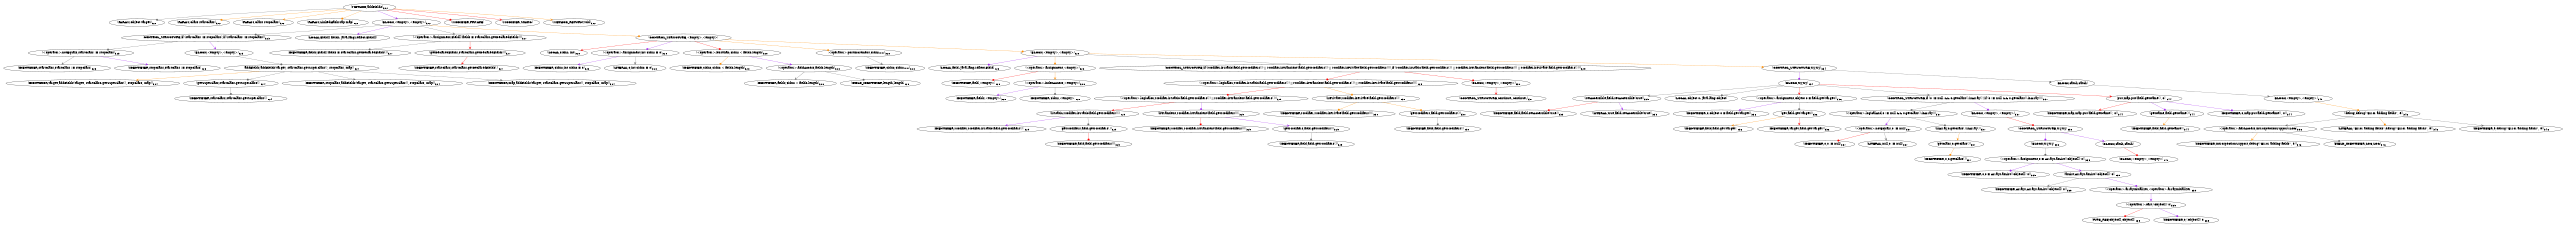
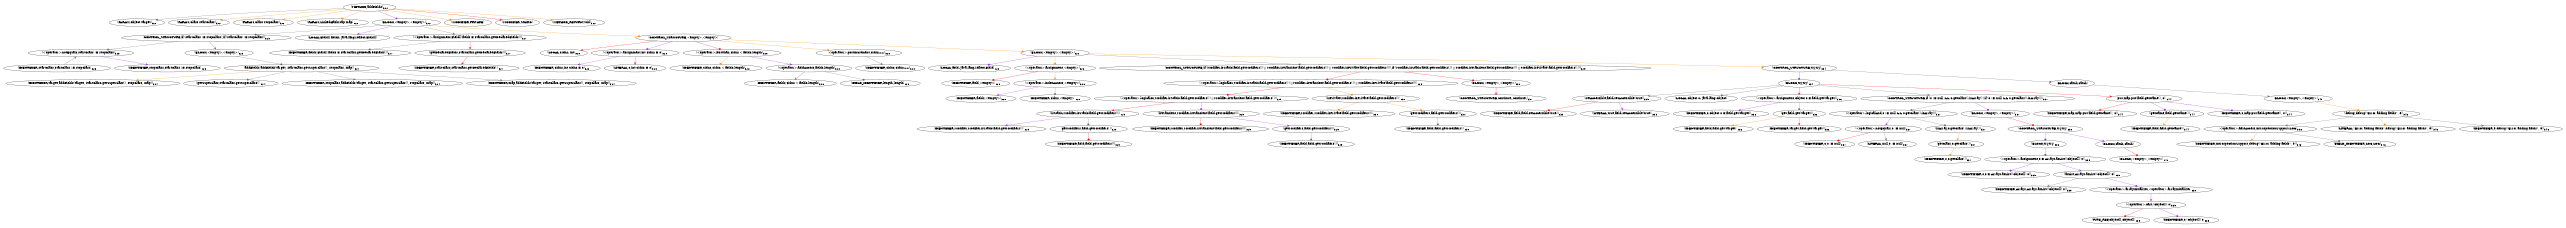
  digraph {
    fontname="DejaVu Serif"
    node [fontname="DejaVu Serif"]
    edge [arrowhead=dot color=gray40 fontname="DejaVu Serif"]
    n1 [label=<(METHOD,addFields)<SUB>322</SUB>>]
    n2 [label=<(PARAM,Object target)<SUB>322</SUB>>]
    n3 [label=<(PARAM,Class startClass)<SUB>322</SUB>>]
    n4 [label=<(PARAM,Class stopClass)<SUB>322</SUB>>]
    n5 [label=<(PARAM,LinkedHashMap map)<SUB>322</SUB>>]
    n6 [label=<(BLOCK,&lt;empty&gt;,&lt;empty&gt;)<SUB>322</SUB>>]
    n7 [label=<(MODIFIER,PRIVATE)>]
    n8 [label=<(MODIFIER,STATIC)>]
    n9 [label=<(METHOD_RETURN,void)<SUB>322</SUB>>]
    n10 [label=<(CONTROL_STRUCTURE,if (startClass != stopClass),if (startClass != stopClass))<SUB>323</SUB>>]
    n11 [label=<(LOCAL,Field[] fields: java.lang.reflect.Field[])>]
    n12 [label=<(&lt;operator&gt;.assignment,Field[] fields = startClass.getDeclaredFields())<SUB>327</SUB>>]
    n13 [label=<(CONTROL_STRUCTURE,&lt;empty&gt;,&lt;empty&gt;)>]
    n14 [label=<(&lt;operator&gt;.notEquals,startClass != stopClass)<SUB>323</SUB>>]
    n15 [label=<(BLOCK,&lt;empty&gt;,&lt;empty&gt;)<SUB>323</SUB>>]
    n16 [label=<(IDENTIFIER,fields,Field[] fields = startClass.getDeclaredFields())<SUB>327</SUB>>]
    n17 [label=<(getDeclaredFields,startClass.getDeclaredFields())<SUB>327</SUB>>]
    n18 [label=<(LOCAL,$idx2: int)<SUB>328</SUB>>]
    n19 [label=<(&lt;operator&gt;.assignment,int $idx2 = 0)<SUB>328</SUB>>]
    n20 [label=<(&lt;operator&gt;.lessThan,$idx2 &lt; fields.length)<SUB>328</SUB>>]
    n21 [label=<(&lt;operator&gt;.postIncrement,$idx2++)<SUB>328</SUB>>]
    n22 [label=<(BLOCK,&lt;empty&gt;,&lt;empty&gt;)<SUB>328</SUB>>]
    n23 [label=<(IDENTIFIER,startClass,startClass != stopClass)<SUB>323</SUB>>]
    n24 [label=<(IDENTIFIER,stopClass,startClass != stopClass)<SUB>323</SUB>>]
    n25 [label=<(addFields,addFields(target, startClass.getSuperclass(), stopClass, map))<SUB>324</SUB>>]
    n26 [label=<(IDENTIFIER,target,addFields(target, startClass.getSuperclass(), stopClass, map))<SUB>324</SUB>>]
    n27 [label=<(getSuperclass,startClass.getSuperclass())<SUB>324</SUB>>]
    n28 [label=<(IDENTIFIER,stopClass,addFields(target, startClass.getSuperclass(), stopClass, map))<SUB>324</SUB>>]
    n29 [label=<(IDENTIFIER,map,addFields(target, startClass.getSuperclass(), stopClass, map))<SUB>324</SUB>>]
-   n30 [label=<(IDENTIFIER,startClass,startClass.getSuperclass())<SUB>324</SUB>>]
    n31 [label=<(IDENTIFIER,startClass,startClass.getDeclaredFields())<SUB>327</SUB>>]
    n32 [label=<(IDENTIFIER,$idx2,int $idx2 = 0)<SUB>328</SUB>>]
    n33 [label=<(LITERAL,0,int $idx2 = 0)<SUB>328</SUB>>]
    n34 [label=<(IDENTIFIER,$idx2,$idx2 &lt; fields.length)<SUB>328</SUB>>]
    n35 [label=<(&lt;operator&gt;.fieldAccess,fields.length)<SUB>328</SUB>>]
    n36 [label=<(IDENTIFIER,$idx2,$idx2++)<SUB>328</SUB>>]
    n37 [label=<(LOCAL,field: java.lang.reflect.Field)<SUB>328</SUB>>]
    n38 [label=<(&lt;operator&gt;.assignment,&lt;empty&gt;)<SUB>328</SUB>>]
    n39 [label=<(CONTROL_STRUCTURE,if (Modifier.isStatic(field.getModifiers()) || Modifier.isTransient(field.getModifiers()) || Modifier.isPrivate(field.getModifiers())),if (Modifier.isStatic(field.getModifiers()) || Modifier.isTransient(field.getModifiers()) || Modifier.isPrivate(field.getModifiers())))<SUB>329</SUB>>]
    n40 [label=<(CONTROL_STRUCTURE,try,try)<SUB>334</SUB>>]
    n41 [label=<(IDENTIFIER,fields,$idx2 &lt; fields.length)<SUB>328</SUB>>]
    n42 [label=<(FIELD_IDENTIFIER,length,length)<SUB>328</SUB>>]
    n43 [label=<(IDENTIFIER,field,&lt;empty&gt;)<SUB>328</SUB>>]
    n44 [label=<(&lt;operator&gt;.indexAccess,&lt;empty&gt;)<SUB>328</SUB>>]
    n45 [label=<(&lt;operator&gt;.logicalOr,Modifier.isStatic(field.getModifiers()) || Modifier.isTransient(field.getModifiers()) || Modifier.isPrivate(field.getModifiers()))<SUB>329</SUB>>]
    n46 [label=<(BLOCK,&lt;empty&gt;,&lt;empty&gt;)<SUB>330</SUB>>]
    n47 [label=<(BLOCK,try,try)<SUB>334</SUB>>]
    n48 [label=<(BLOCK,catch,catch)>]
    n49 [label=<(IDENTIFIER,fields,&lt;empty&gt;)<SUB>328</SUB>>]
    n50 [label=<(IDENTIFIER,$idx2,&lt;empty&gt;)<SUB>328</SUB>>]
    n51 [label=<(&lt;operator&gt;.logicalOr,Modifier.isStatic(field.getModifiers()) || Modifier.isTransient(field.getModifiers()))<SUB>329</SUB>>]
    n52 [label=<(isPrivate,Modifier.isPrivate(field.getModifiers()))<SUB>330</SUB>>]
    n53 [label=<(CONTROL_STRUCTURE,continue;,continue;)<SUB>331</SUB>>]
    n54 [label=<(isStatic,Modifier.isStatic(field.getModifiers()))<SUB>329</SUB>>]
    n55 [label=<(isTransient,Modifier.isTransient(field.getModifiers()))<SUB>329</SUB>>]
    n56 [label=<(IDENTIFIER,Modifier,Modifier.isPrivate(field.getModifiers()))<SUB>330</SUB>>]
    n57 [label=<(getModifiers,field.getModifiers())<SUB>330</SUB>>]
    n58 [label=<(IDENTIFIER,Modifier,Modifier.isStatic(field.getModifiers()))<SUB>329</SUB>>]
    n59 [label=<(getModifiers,field.getModifiers())<SUB>329</SUB>>]
    n60 [label=<(IDENTIFIER,Modifier,Modifier.isTransient(field.getModifiers()))<SUB>329</SUB>>]
    n61 [label=<(getModifiers,field.getModifiers())<SUB>329</SUB>>]
    n62 [label=<(IDENTIFIER,field,field.getModifiers())<SUB>329</SUB>>]
    n63 [label=<(IDENTIFIER,field,field.getModifiers())<SUB>329</SUB>>]
    n64 [label=<(IDENTIFIER,field,field.getModifiers())<SUB>330</SUB>>]
    n65 [label=<(setAccessible,field.setAccessible(true))<SUB>335</SUB>>]
    n66 [label=<(LOCAL,Object o: java.lang.Object)>]
    n67 [label=<(&lt;operator&gt;.assignment,Object o = field.get(target))<SUB>336</SUB>>]
    n68 [label=<(CONTROL_STRUCTURE,if (o != null &amp;&amp; o.getClass().isArray()),if (o != null &amp;&amp; o.getClass().isArray()))<SUB>337</SUB>>]
    n69 [label=<(put,map.put(field.getName(), o))<SUB>344</SUB>>]
    n70 [label=<(BLOCK,&lt;empty&gt;,&lt;empty&gt;)<SUB>345</SUB>>]
    n71 [label=<(IDENTIFIER,field,field.setAccessible(true))<SUB>335</SUB>>]
    n72 [label=<(LITERAL,true,field.setAccessible(true))<SUB>335</SUB>>]
    n73 [label=<(IDENTIFIER,o,Object o = field.get(target))<SUB>336</SUB>>]
    n74 [label=<(get,field.get(target))<SUB>336</SUB>>]
    n75 [label=<(&lt;operator&gt;.logicalAnd,o != null &amp;&amp; o.getClass().isArray())<SUB>337</SUB>>]
    n76 [label=<(BLOCK,&lt;empty&gt;,&lt;empty&gt;)<SUB>337</SUB>>]
    n77 [label=<(IDENTIFIER,map,map.put(field.getName(), o))<SUB>344</SUB>>]
    n78 [label=<(getName,field.getName())<SUB>344</SUB>>]
    n79 [label=<(IDENTIFIER,o,map.put(field.getName(), o))<SUB>344</SUB>>]
    n80 [label=<(IDENTIFIER,field,field.get(target))<SUB>336</SUB>>]
    n81 [label=<(IDENTIFIER,target,field.get(target))<SUB>336</SUB>>]
    n82 [label=<(&lt;operator&gt;.notEquals,o != null)<SUB>337</SUB>>]
    n83 [label=<(isArray,o.getClass().isArray())<SUB>337</SUB>>]
    n84 [label=<(CONTROL_STRUCTURE,try,try)<SUB>338</SUB>>]
    n85 [label=<(IDENTIFIER,o,o != null)<SUB>337</SUB>>]
    n86 [label=<(LITERAL,null,o != null)<SUB>337</SUB>>]
    n87 [label=<(getClass,o.getClass())<SUB>337</SUB>>]
    n88 [label=<(IDENTIFIER,o,o.getClass())<SUB>337</SUB>>]
    n89 [label=<(BLOCK,try,try)<SUB>338</SUB>>]
    n90 [label=<(BLOCK,catch,catch)>]
    n91 [label=<(&lt;operator&gt;.assignment,o = Arrays.asList((Object[]) o))<SUB>339</SUB>>]
    n92 [label=<(BLOCK,&lt;empty&gt;,&lt;empty&gt;)<SUB>340</SUB>>]
    n93 [label=<(IDENTIFIER,o,o = Arrays.asList((Object[]) o))<SUB>339</SUB>>]
    n94 [label=<(asList,Arrays.asList((Object[]) o))<SUB>339</SUB>>]
    n95 [label=<(IDENTIFIER,Arrays,Arrays.asList((Object[]) o))<SUB>339</SUB>>]
    n96 [label=<(&lt;operator&gt;.arrayInitializer,&lt;operator&gt;.arrayInitializer)<SUB>339</SUB>>]
    n97 [label=<(&lt;operator&gt;.cast,(Object[]) o)<SUB>339</SUB>>]
    n98 [label=<(TYPE_REF,Object[],Object[])<SUB>339</SUB>>]
    n99 [label=<(IDENTIFIER,o,(Object[]) o)<SUB>339</SUB>>]
    n100 [label=<(IDENTIFIER,field,field.getName())<SUB>344</SUB>>]
    n101 [label=<(debug,debug(&quot;Error adding fields&quot;, e))<SUB>346</SUB>>]
    n102 [label=<(&lt;operator&gt;.fieldAccess,IntrospectionSupport.LOG)<SUB>356</SUB>>]
    n103 [label=<(LITERAL,&quot;Error adding fields&quot;,debug(&quot;Error adding fields&quot;, e))<SUB>346</SUB>>]
    n104 [label=<(IDENTIFIER,e,debug(&quot;Error adding fields&quot;, e))<SUB>346</SUB>>]
    n105 [label=<(IDENTIFIER,IntrospectionSupport,debug(&quot;Error adding fields&quot;, e))<SUB>346</SUB>>]
    n106 [label=<(FIELD_IDENTIFIER,LOG,LOG)<SUB>346</SUB>>]
    n1 -> n2
    n1 -> n3 [color=darkorange]
    n1 -> n4 [arrowhead=vee color=darkorange]
    n1 -> n5 [color=darkorange]
    n1 -> n6 [arrowhead=vee color=purple]
-   n1 -> n7 [color=red]
+   n1 -> n7 [color=darkorange]
    n1 -> n8 [arrowhead=vee color=red]
    n1 -> n9 [arrowhead=vee color=darkorange]
    n6 -> n10
    n6 -> n11 [arrowhead=vee color=purple]
    n6 -> n12 [arrowhead=vee]
    n6 -> n13 [color=darkorange]
    n10 -> n14
    n10 -> n15 [arrowhead=vee color=purple]
    n12 -> n16
    n12 -> n17 [arrowhead=vee color=red]
    n13 -> n18 [arrowhead=vee color=red]
    n13 -> n19 [color=purple]
    n13 -> n20 [color=red]
    n13 -> n21 [color=darkorange]
    n13 -> n22 [color=darkorange]
-   n14 -> n23 [arrowhead=vee]
+   n23 -> n14 [arrowhead=vee]
    n14 -> n24 [arrowhead=vee color=purple]
    n15 -> n25
    n17 -> n31 [arrowhead=vee color=red]
    n19 -> n32 [arrowhead=vee color=purple]
-   n19 -> n33 [arrowhead=vee]
+   n19 -> n33 [arrowhead=vee color=red]
    n20 -> n34 [color=darkorange]
    n20 -> n35 [arrowhead=vee color=purple]
    n21 -> n36 [arrowhead=vee]
    n22 -> n37 [color=purple]
    n22 -> n38 [color=darkorange]
    n22 -> n39
    n22 -> n40 [color=darkorange]
    n25 -> n26 [arrowhead=vee color=darkorange]
    n25 -> n27
    n25 -> n28 [arrowhead=vee]
    n25 -> n29 [arrowhead=vee]
-   n27 -> n30
    n35 -> n41 [arrowhead=vee]
    n35 -> n42
    n38 -> n43 [color=red]
    n38 -> n44 [arrowhead=vee color=darkorange]
    n39 -> n45 [color=red]
    n39 -> n46 [color=red]
    n40 -> n47 [color=purple]
    n40 -> n48
    n44 -> n49 [arrowhead=vee color=purple]
    n44 -> n50
    n45 -> n51 [color=red]
    n45 -> n52 [color=darkorange]
    n46 -> n53 [arrowhead=vee color=red]
    n47 -> n65 [arrowhead=vee]
    n47 -> n66
    n47 -> n67 [arrowhead=vee color=red]
    n47 -> n68 [arrowhead=vee]
    n47 -> n69 [arrowhead=vee color=red]
    n48 -> n70 [arrowhead=vee]
    n51 -> n54 [arrowhead=vee color=red]
    n51 -> n55 [color=purple]
    n52 -> n56 [color=darkorange]
    n52 -> n57 [color=darkorange]
    n54 -> n58 [arrowhead=vee color=purple]
    n54 -> n59
    n55 -> n60 [color=red]
    n55 -> n61 [arrowhead=vee color=purple]
    n57 -> n64
    n59 -> n62 [color=red]
    n61 -> n63
    n65 -> n71 [color=red]
    n65 -> n72 [arrowhead=vee color=purple]
    n67 -> n73 [arrowhead=vee color=purple]
    n67 -> n74
    n68 -> n75
    n68 -> n76 [color=purple]
    n69 -> n77 [arrowhead=vee color=red]
    n69 -> n78 [color=purple]
    n69 -> n79 [color=purple]
    n70 -> n101 [color=darkorange]
    n74 -> n80 [arrowhead=vee color=darkorange]
    n74 -> n81 [arrowhead=vee color=red]
    n75 -> n82 [arrowhead=vee color=purple]
    n75 -> n83
    n76 -> n84 [color=red]
    n78 -> n100 [arrowhead=vee color=darkorange]
    n82 -> n85 [color=red]
    n82 -> n86 [arrowhead=vee]
    n83 -> n87 [arrowhead=vee color=darkorange]
    n84 -> n89 [color=purple]
    n84 -> n90 [arrowhead=vee color=purple]
    n87 -> n88 [color=darkorange]
    n89 -> n91
    n90 -> n92 [color=red]
    n91 -> n93 [color=purple]
    n91 -> n94 [arrowhead=vee color=purple]
    n94 -> n95 [arrowhead=vee]
    n94 -> n96 [color=purple]
    n96 -> n97 [arrowhead=vee color=purple]
    n97 -> n98 [color=red]
    n97 -> n99 [color=purple]
    n101 -> n102 [arrowhead=vee]
    n101 -> n103 [color=darkorange]
    n101 -> n104 [arrowhead=vee]
    n102 -> n105 [arrowhead=vee color=darkorange]
    n102 -> n106
  }
